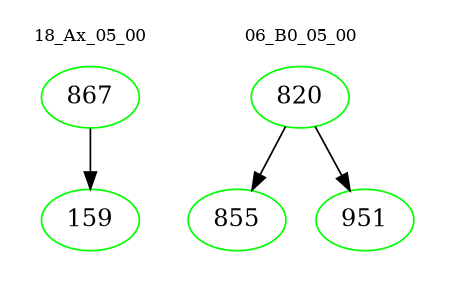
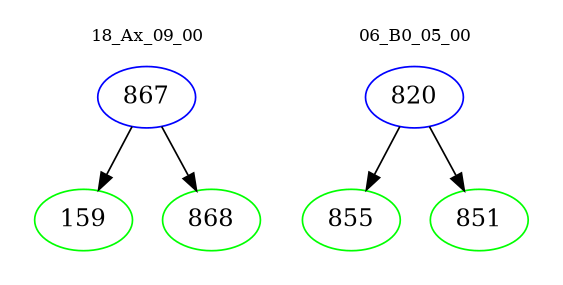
  digraph {
    node [color=green]
    edge [color=black]
-   n1 [label=867]
+   n1 [color=blue label=867]
    n2 [label=159]
-   n4 [label=820]
+   n3 [label=868]
+   n4 [color=blue label=820]
    n5 [label=855]
-   n6 [label=951]
+   n6 [label=851]
    subgraph cluster_1 {
      color=white
      fontsize=10
-     label="18_Ax_05_00"
+     label="18_Ax_09_00"
      n1
      n2
+     n3
    }
    subgraph cluster_2 {
      color=white
      fontsize=10
      label="06_B0_05_00"
      n4
      n5
      n6
    }
    n1 -> n2
+   n1 -> n3
    n4 -> n5
    n4 -> n6
  }
